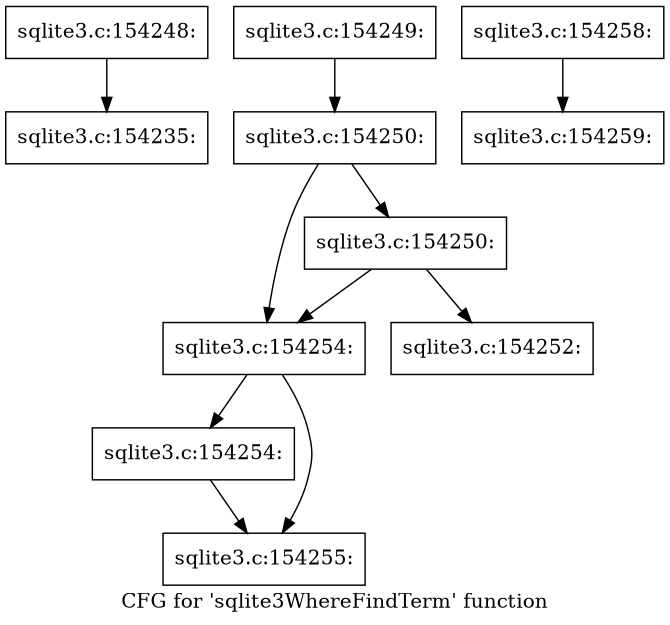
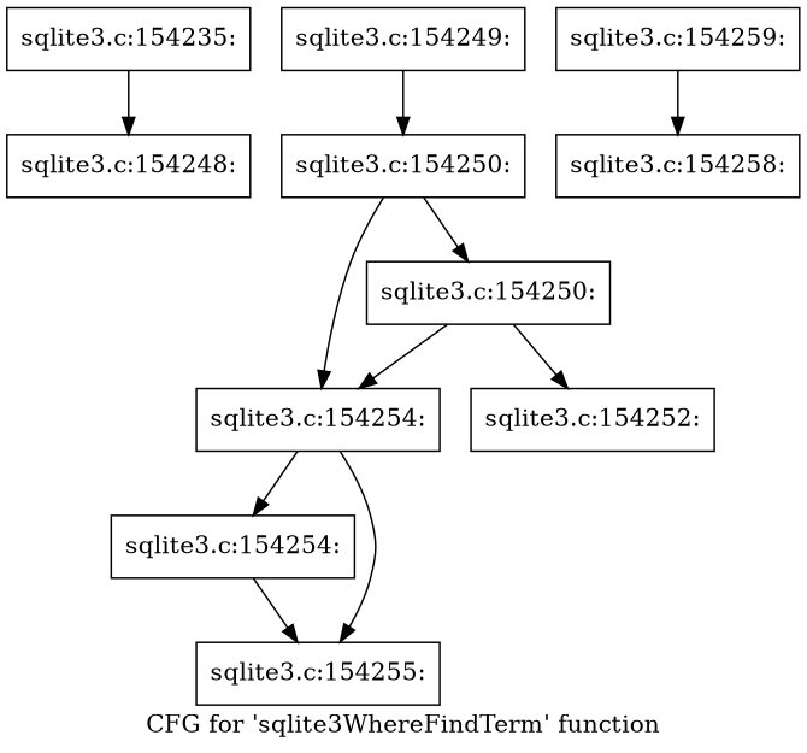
  digraph {
    label="CFG for 'sqlite3WhereFindTerm' function"
    node [shape=record]
    n1 [label="{sqlite3.c:154235:}"]
    n2 [label="{sqlite3.c:154248:}"]
    n3 [label="{sqlite3.c:154249:}"]
    n4 [label="{sqlite3.c:154250:}"]
    n5 [label="{sqlite3.c:154258:}"]
    n6 [label="{sqlite3.c:154259:}"]
    n7 [label="{sqlite3.c:154250:}"]
    n8 [label="{sqlite3.c:154254:}"]
    n9 [label="{sqlite3.c:154252:}"]
    n10 [label="{sqlite3.c:154254:}"]
    n11 [label="{sqlite3.c:154255:}"]
-   n2 -> n1
+   n1 -> n2
    n3 -> n4
    n4 -> n7
    n4 -> n8
-   n5 -> n6
+   n6 -> n5
    n7 -> n8
    n7 -> n9
    n8 -> n10
    n8 -> n11
    n10 -> n11
  }
